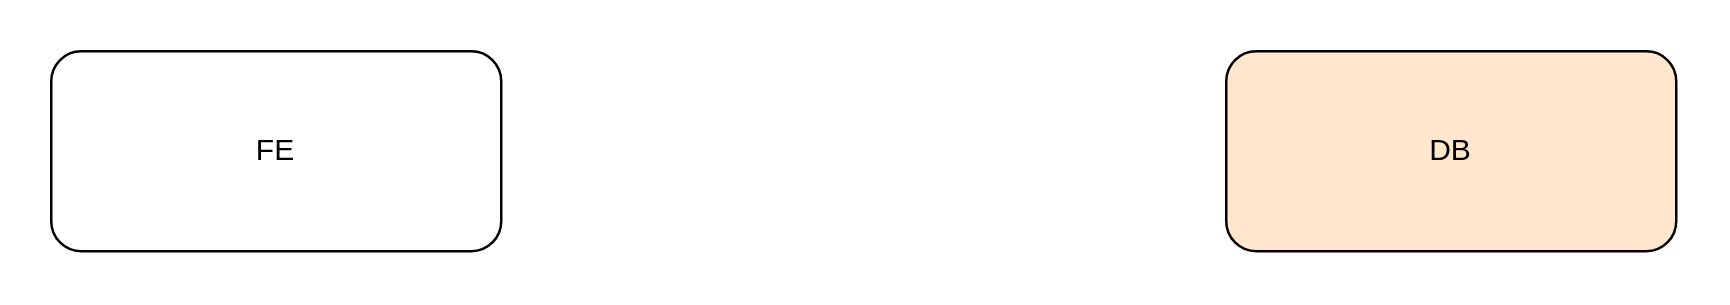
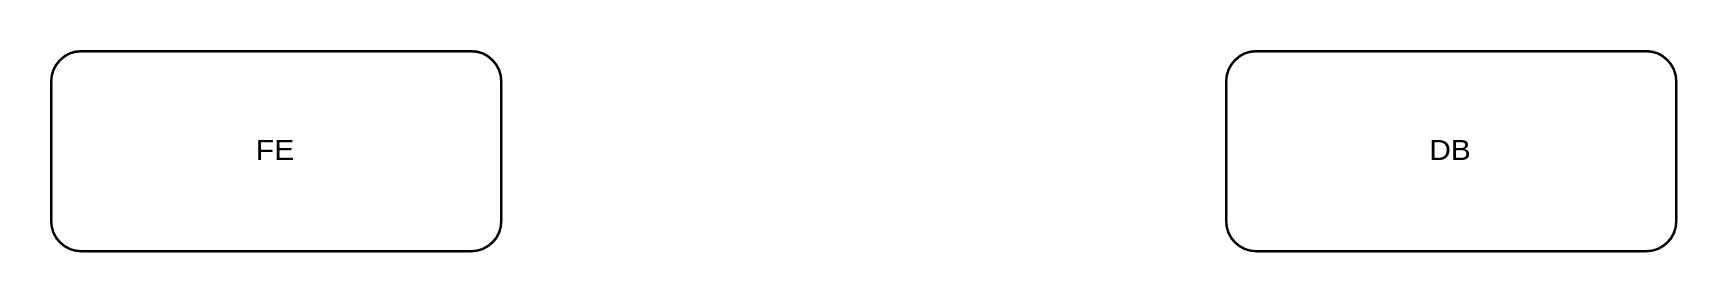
  <mxCell id="0" />
  <mxCell id="1" parent="0" />
  <mxCell id="2" value="FE" style="rounded=1;whiteSpace=wrap;html=1;" vertex="1" parent="1"><mxGeometry x="20" y="20" width="180" height="80" as="geometry" /></mxCell>
- <mxCell id="3" value="DB" style="rounded=1;whiteSpace=wrap;html=1;fillColor=#ffe6cc;" vertex="1" parent="1"><mxGeometry x="490" y="20" width="180" height="80" as="geometry" /></mxCell>
+ <mxCell id="3" value="DB" style="rounded=1;whiteSpace=wrap;html=1;" vertex="1" parent="1"><mxGeometry x="490" y="20" width="180" height="80" as="geometry" /></mxCell>
